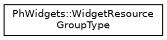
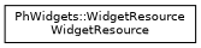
  digraph {
    rankdir=LR
-   n1 [color=black fillcolor=white fontname=Helvetica fontsize=10 height=0.2 label="PhWidgets::WidgetResource\lGroupType" shape=record style=filled width=0.4]
+   n1 [color=black fillcolor=white fontname=Helvetica fontsize=10 height=0.2 label="PhWidgets::WidgetResource\lWidgetResource" shape=record style=filled width=0.4]
  }
